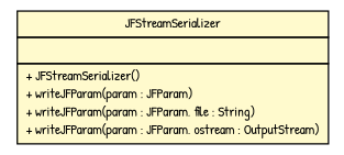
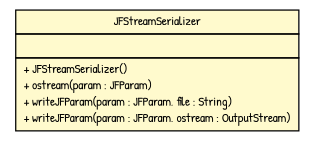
  digraph {
    nodesep=0.25
    ranksep=0.5
    fontname="Patrick Hand"
-   n1 [fontcolor=black fontname="Patrick Hand" fontsize=10.0 label=<<table title="org.fringe.jf.json.internal.serializer.JFStreamSerializer" border="0" cellborder="1" cellspacing="0" cellpadding="2" port="p" bgcolor="lemonChiffon" href="./JFStreamSerializer.html"> 		<tr><td><table border="0" cellspacing="0" cellpadding="1"> <tr><td align="center" balign="center"> JFStreamSerializer </td></tr> 		</table></td></tr> 		<tr><td><table border="0" cellspacing="0" cellpadding="1"> <tr><td align="left" balign="left">  </td></tr> 		</table></td></tr> 		<tr><td><table border="0" cellspacing="0" cellpadding="1"> <tr><td align="left" balign="left"> + JFStreamSerializer() </td></tr> <tr><td align="left" balign="left"> + writeJFParam(param : JFParam) </td></tr> <tr><td align="left" balign="left"> + writeJFParam(param : JFParam, file : String) </td></tr> <tr><td align="left" balign="left"> + writeJFParam(param : JFParam, ostream : OutputStream) </td></tr> 		</table></td></tr> 		</table>> shape=plaintext]
+   n1 [fontcolor=black fontname="Patrick Hand" fontsize=10.0 label=<<table title="org.fringe.jf.json.internal.serializer.JFStreamSerializer" border="0" cellborder="1" cellspacing="0" cellpadding="2" port="p" bgcolor="lemonChiffon" href="./JFStreamSerializer.html"> 		<tr><td><table border="0" cellspacing="0" cellpadding="1"> <tr><td align="center" balign="center"> JFStreamSerializer </td></tr> 		</table></td></tr> 		<tr><td><table border="0" cellspacing="0" cellpadding="1"> <tr><td align="left" balign="left">  </td></tr> 		</table></td></tr> 		<tr><td><table border="0" cellspacing="0" cellpadding="1"> <tr><td align="left" balign="left"> + JFStreamSerializer() </td></tr> <tr><td align="left" balign="left"> + ostream(param : JFParam) </td></tr> <tr><td align="left" balign="left"> + writeJFParam(param : JFParam, file : String) </td></tr> <tr><td align="left" balign="left"> + writeJFParam(param : JFParam, ostream : OutputStream) </td></tr> 		</table></td></tr> 		</table>> shape=plaintext]
  }
